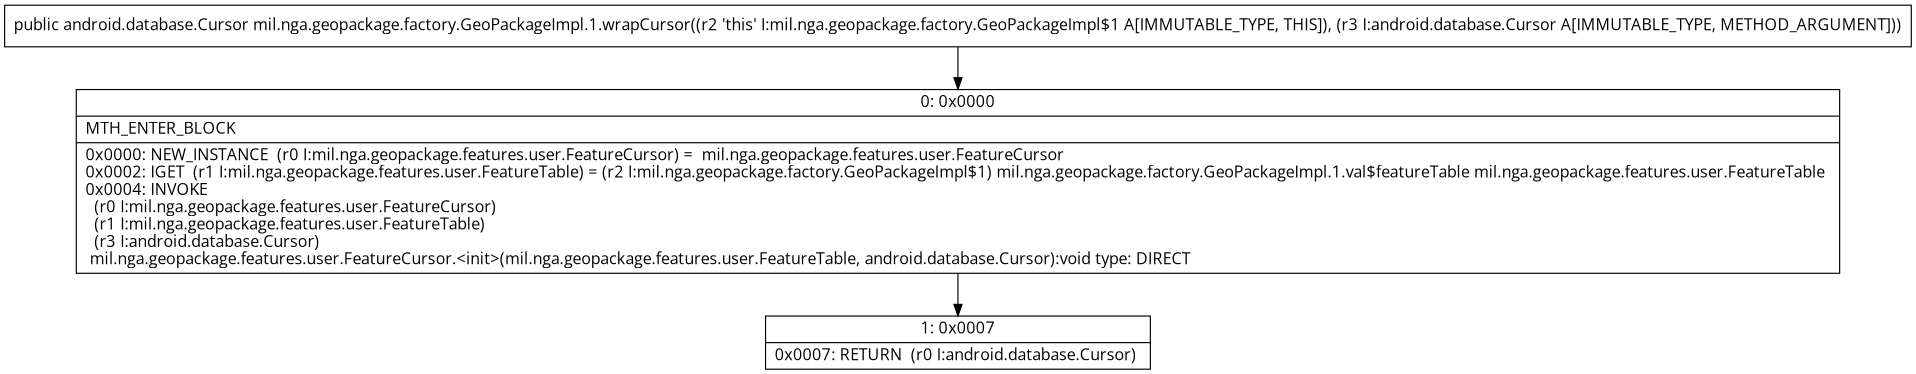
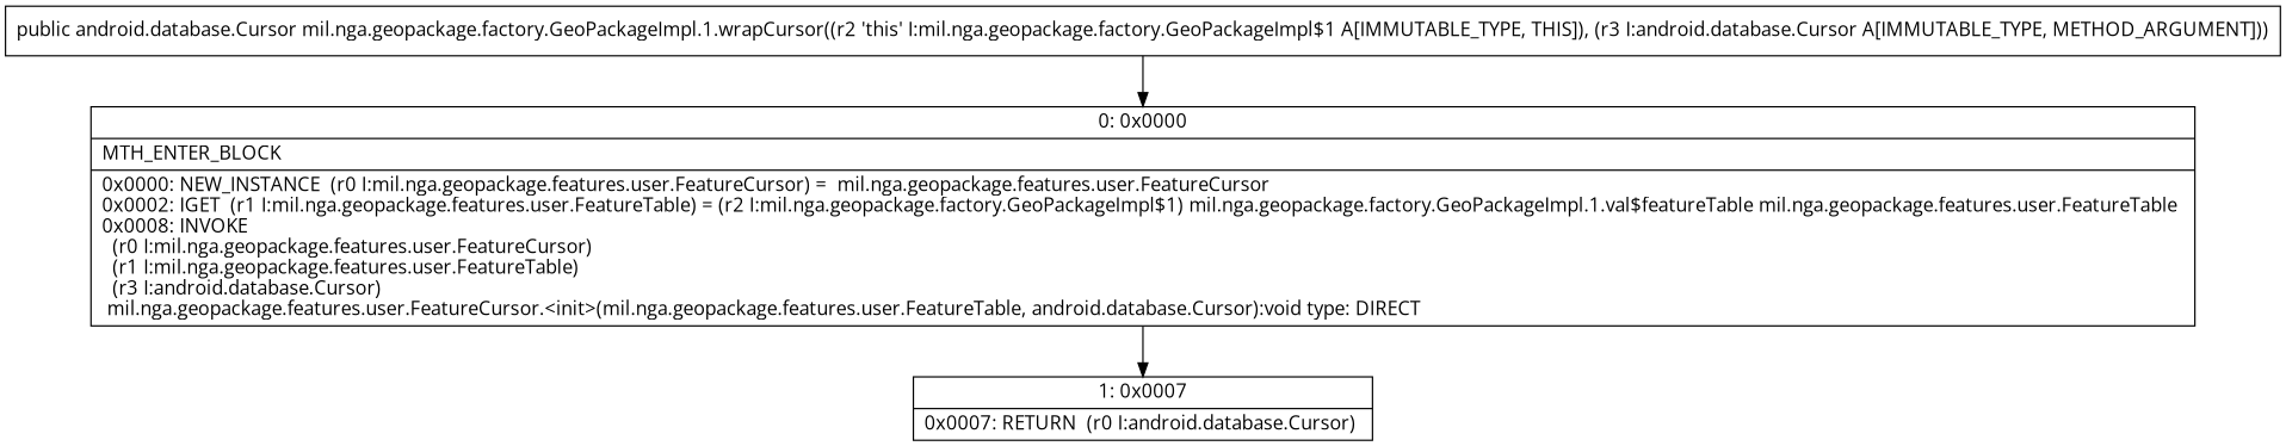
  digraph {
    fontname="Open Sans"
    node [shape=record fontname="Open Sans"]
    edge [fontname="Open Sans"]
-   n1 [label="{0\:\ 0x0000|MTH_ENTER_BLOCK\l|0x0000: NEW_INSTANCE  (r0 I:mil.nga.geopackage.features.user.FeatureCursor) =  mil.nga.geopackage.features.user.FeatureCursor \l0x0002: IGET  (r1 I:mil.nga.geopackage.features.user.FeatureTable) = (r2 I:mil.nga.geopackage.factory.GeoPackageImpl$1) mil.nga.geopackage.factory.GeoPackageImpl.1.val$featureTable mil.nga.geopackage.features.user.FeatureTable \l0x0004: INVOKE  \l  (r0 I:mil.nga.geopackage.features.user.FeatureCursor)\l  (r1 I:mil.nga.geopackage.features.user.FeatureTable)\l  (r3 I:android.database.Cursor)\l mil.nga.geopackage.features.user.FeatureCursor.\<init\>(mil.nga.geopackage.features.user.FeatureTable, android.database.Cursor):void type: DIRECT \l}"]
+   n1 [label="{0\:\ 0x0000|MTH_ENTER_BLOCK\l|0x0000: NEW_INSTANCE  (r0 I:mil.nga.geopackage.features.user.FeatureCursor) =  mil.nga.geopackage.features.user.FeatureCursor \l0x0002: IGET  (r1 I:mil.nga.geopackage.features.user.FeatureTable) = (r2 I:mil.nga.geopackage.factory.GeoPackageImpl$1) mil.nga.geopackage.factory.GeoPackageImpl.1.val$featureTable mil.nga.geopackage.features.user.FeatureTable \l0x0008: INVOKE  \l  (r0 I:mil.nga.geopackage.features.user.FeatureCursor)\l  (r1 I:mil.nga.geopackage.features.user.FeatureTable)\l  (r3 I:android.database.Cursor)\l mil.nga.geopackage.features.user.FeatureCursor.\<init\>(mil.nga.geopackage.features.user.FeatureTable, android.database.Cursor):void type: DIRECT \l}"]
    n2 [label="{1\:\ 0x0007|0x0007: RETURN  (r0 I:android.database.Cursor) \l}"]
    n3 [label="{public android.database.Cursor mil.nga.geopackage.factory.GeoPackageImpl.1.wrapCursor((r2 'this' I:mil.nga.geopackage.factory.GeoPackageImpl$1 A[IMMUTABLE_TYPE, THIS]), (r3 I:android.database.Cursor A[IMMUTABLE_TYPE, METHOD_ARGUMENT])) }"]
    n1 -> n2
    n3 -> n1
  }
